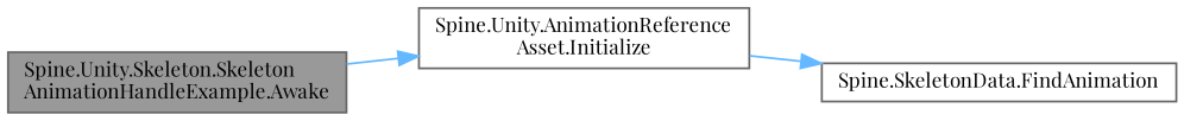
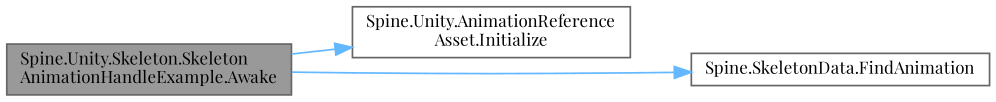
  digraph {
    fontname="Playfair Display"
    rankdir=LR
    node [color=grey40 fillcolor=white fontname="Playfair Display" fontsize=10 shape=box style=filled]
    edge [color=steelblue1 fontname="Playfair Display" fontsize=10 labelfontname=Helvetica labelfontsize=10 style=solid]
    n1 [color=gray40 fillcolor=grey60 fontcolor=black height=0.2 label="Spine.Unity.Skeleton.Skeleton\lAnimationHandleExample.Awake" width=0.4]
    n2 [height=0.2 label="Spine.Unity.AnimationReference\lAsset.Initialize" width=0.4]
    n3 [height=0.2 label="Spine.SkeletonData.FindAnimation" width=0.4]
    n1 -> n2
-   n2 -> n3
+   n1 -> n3
  }
